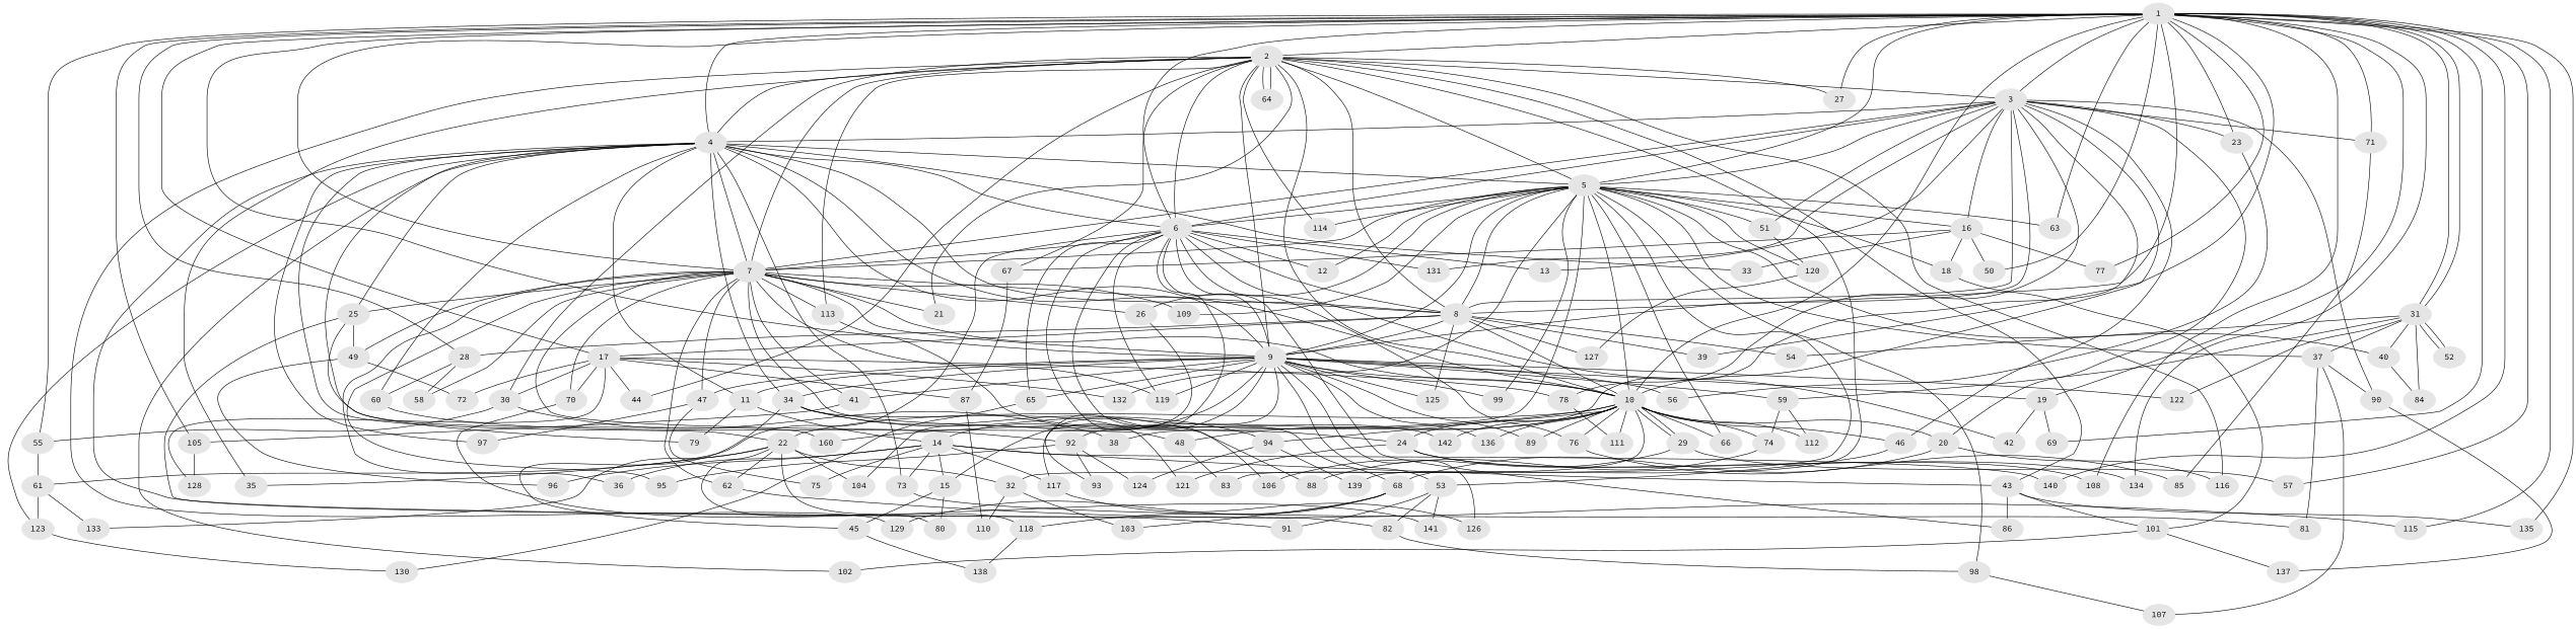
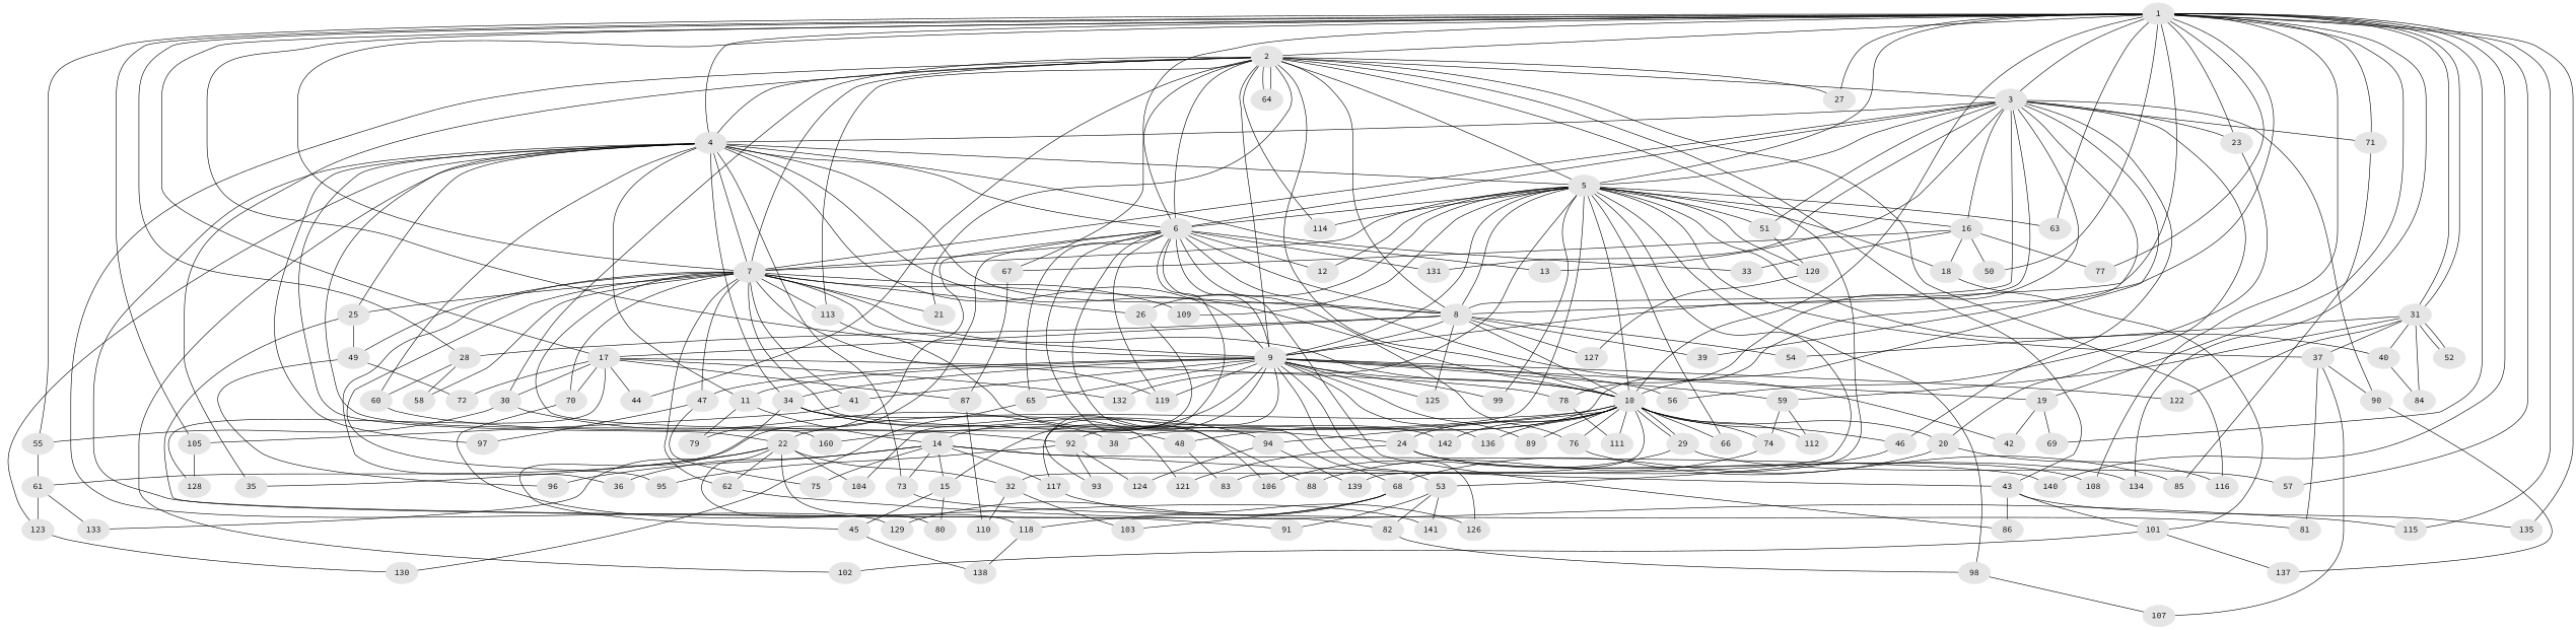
  graph {
    fontname="Source Code Pro"
    node [color=gray90 fontname="Source Code Pro" style=filled]
    edge [fontname="Source Code Pro"]
    1
    2
    3
    4
    5
    6
    7
    8
    9
    10
    17
    19
    23
    27
    28
    31
    39
    50
    55
    57
    63
    69
    71
    77
    105
    108
    115
    134
    135
    140
    21
    30
    35
    43
    44
    64
    67
    113
    114
    116
    129
    139
    13
    16
    20
    46
    51
    78
    90
    92
    131
    11
    22
    25
    33
    34
    60
    73
    91
    97
    n61 [label=160]
    102
    123
    12
    18
    26
    32
    37
    38
    40
    66
    98
    99
    109
    120
    132
    42
    61
    65
    68
    76
    86
    93
    106
    119
    24
    36
    41
    47
    48
    49
    58
    62
    70
    95
    54
    125
    127
    14
    15
    53
    56
    59
    89
    117
    122
    126
    136
    29
    74
    83
    94
    111
    112
    142
    72
    87
    128
    52
    84
    85
    101
    137
    124
    79
    80
    104
    118
    133
    82
    45
    121
    88
    81
    130
    103
    110
    107
    75
    96
    141
    138
    1 -- 2
    1 -- 3
    1 -- 4
    1 -- 5
    1 -- 6
    1 -- 7
    1 -- 8
    1 -- 9
    1 -- 10
    1 -- 17
    1 -- 19
    1 -- 23
    1 -- 27
    1 -- 28
    1 -- 31
    1 -- 31
    1 -- 39
    1 -- 50
    1 -- 55
    1 -- 57
    1 -- 63
    1 -- 69
    1 -- 71
    1 -- 77
    1 -- 105
    1 -- 108
    1 -- 115
    1 -- 134
    1 -- 135
    1 -- 140
    2 -- 3
    2 -- 4
    2 -- 5
    2 -- 6
    2 -- 7
    2 -- 8
    2 -- 9
    2 -- 10
    2 -- 27
    2 -- 21
    2 -- 30
    2 -- 35
    2 -- 43
    2 -- 44
    2 -- 64
    2 -- 64
    2 -- 67
    2 -- 113
    2 -- 114
    2 -- 116
    2 -- 129
    2 -- 139
    3 -- 4
    3 -- 5
    3 -- 6
    3 -- 7
    3 -- 8
    3 -- 9
    3 -- 10
    3 -- 23
    3 -- 71
    3 -- 13
    3 -- 16
    3 -- 20
    3 -- 46
    3 -- 51
    3 -- 78
    3 -- 90
    3 -- 92
    3 -- 131
    4 -- 5
    4 -- 6
    4 -- 7
    4 -- 8
    4 -- 9
    4 -- 10
    4 -- 11
    4 -- 22
    4 -- 25
    4 -- 33
    4 -- 34
    4 -- 60
    4 -- 73
    4 -- 91
    4 -- 97
    4 -- n61
    4 -- 102
    4 -- 123
    5 -- 6
    5 -- 7
    5 -- 8
    5 -- 9
    5 -- 10
    5 -- 63
    5 -- 114
    5 -- 16
    5 -- 51
    5 -- 12
    5 -- 18
    5 -- 26
    5 -- 32
    5 -- 37
    5 -- 38
    5 -- 40
    5 -- 66
    5 -- 98
    5 -- 99
    5 -- 109
    5 -- 120
    5 -- 132
    6 -- 7
    6 -- 8
    6 -- 9
    6 -- 13
    6 -- 131
    6 -- 12
    6 -- 42
    6 -- 61
    6 -- 65
    6 -- 68
    6 -- 76
    6 -- 86
    6 -- 93
    6 -- 106
    6 -- 119
    7 -- 8
    7 -- 9
    7 -- 10
    7 -- 21
    7 -- 113
    7 -- 25
    7 -- 26
    7 -- 109
    7 -- 119
    7 -- 24
    7 -- 36
    7 -- 41
    7 -- 47
    7 -- 48
    7 -- 49
    7 -- 58
    7 -- 62
    7 -- 70
    7 -- 95
    8 -- 9
    8 -- 10
    8 -- 17
    8 -- 28
    8 -- 39
    8 -- 54
    8 -- 125
    8 -- 127
    9 -- 10
    9 -- 19
    9 -- 11
    9 -- 34
    9 -- 99
    9 -- 65
    9 -- 119
    9 -- 41
    9 -- 47
    9 -- 125
    9 -- 14
    9 -- 15
    9 -- 53
    9 -- 56
    9 -- 59
    9 -- 89
    9 -- 117
    9 -- 122
    9 -- 126
    9 -- 136
    10 -- 20
    10 -- 46
    10 -- 22
    10 -- n61
    10 -- 66
    10 -- 76
    10 -- 24
    10 -- 48
    10 -- 89
    10 -- 136
    10 -- 29
    10 -- 29
    10 -- 74
    10 -- 83
    10 -- 94
    10 -- 111
    10 -- 112
    10 -- 142
    17 -- 30
    17 -- 44
    17 -- 78
    17 -- 132
    17 -- 70
    17 -- 72
    17 -- 87
    17 -- 128
    19 -- 69
    19 -- 42
    23 -- 56
    28 -- 60
    28 -- 58
    31 -- 37
    31 -- 40
    31 -- 54
    31 -- 59
    31 -- 122
    31 -- 52
    31 -- 52
    31 -- 84
    55 -- 61
    71 -- 85
    105 -- 128
    30 -- 55
    30 -- 38
    43 -- 135
    43 -- 86
    43 -- 101
    67 -- 87
    113 -- 142
    16 -- 50
    16 -- 77
    16 -- 67
    16 -- 33
    16 -- 18
    20 -- 116
    20 -- 68
    46 -- 53
    51 -- 120
    78 -- 111
    90 -- 137
    92 -- 93
    92 -- 95
    92 -- 124
    11 -- 14
    11 -- 79
    22 -- 35
    22 -- 32
    22 -- 62
    22 -- 80
    22 -- 104
    22 -- 118
    22 -- 133
    25 -- 49
-   25 -- 79
+   6 -- 79
    25 -- 82
    34 -- 94
    34 -- 45
    34 -- 121
    34 -- 88
    60 -- 92
    73 -- 81
    123 -- 130
    18 -- 101
    26 -- 104
    32 -- 103
    32 -- 110
    37 -- 90
    37 -- 81
    37 -- 107
    40 -- 84
    98 -- 107
    120 -- 127
    61 -- 123
    61 -- 133
    65 -- 130
    68 -- 129
    68 -- 118
    68 -- 103
    76 -- 85
    24 -- 108
    24 -- 134
    24 -- 121
    41 -- 105
    47 -- 97
    47 -- 75
    48 -- 83
    49 -- 72
    49 -- 96
    62 -- 115
    70 -- 141
    14 -- 140
    14 -- 43
    14 -- 73
    14 -- 36
    14 -- 15
    14 -- 117
    14 -- 75
    14 -- 96
    15 -- 80
    15 -- 45
    53 -- 91
    53 -- 82
    53 -- 141
    59 -- 74
    59 -- 112
    117 -- 126
    29 -- 57
    29 -- 106
    74 -- 88
    94 -- 139
    94 -- 124
    87 -- 110
    101 -- 102
    101 -- 137
    118 -- 138
    82 -- 98
    45 -- 138
  }
